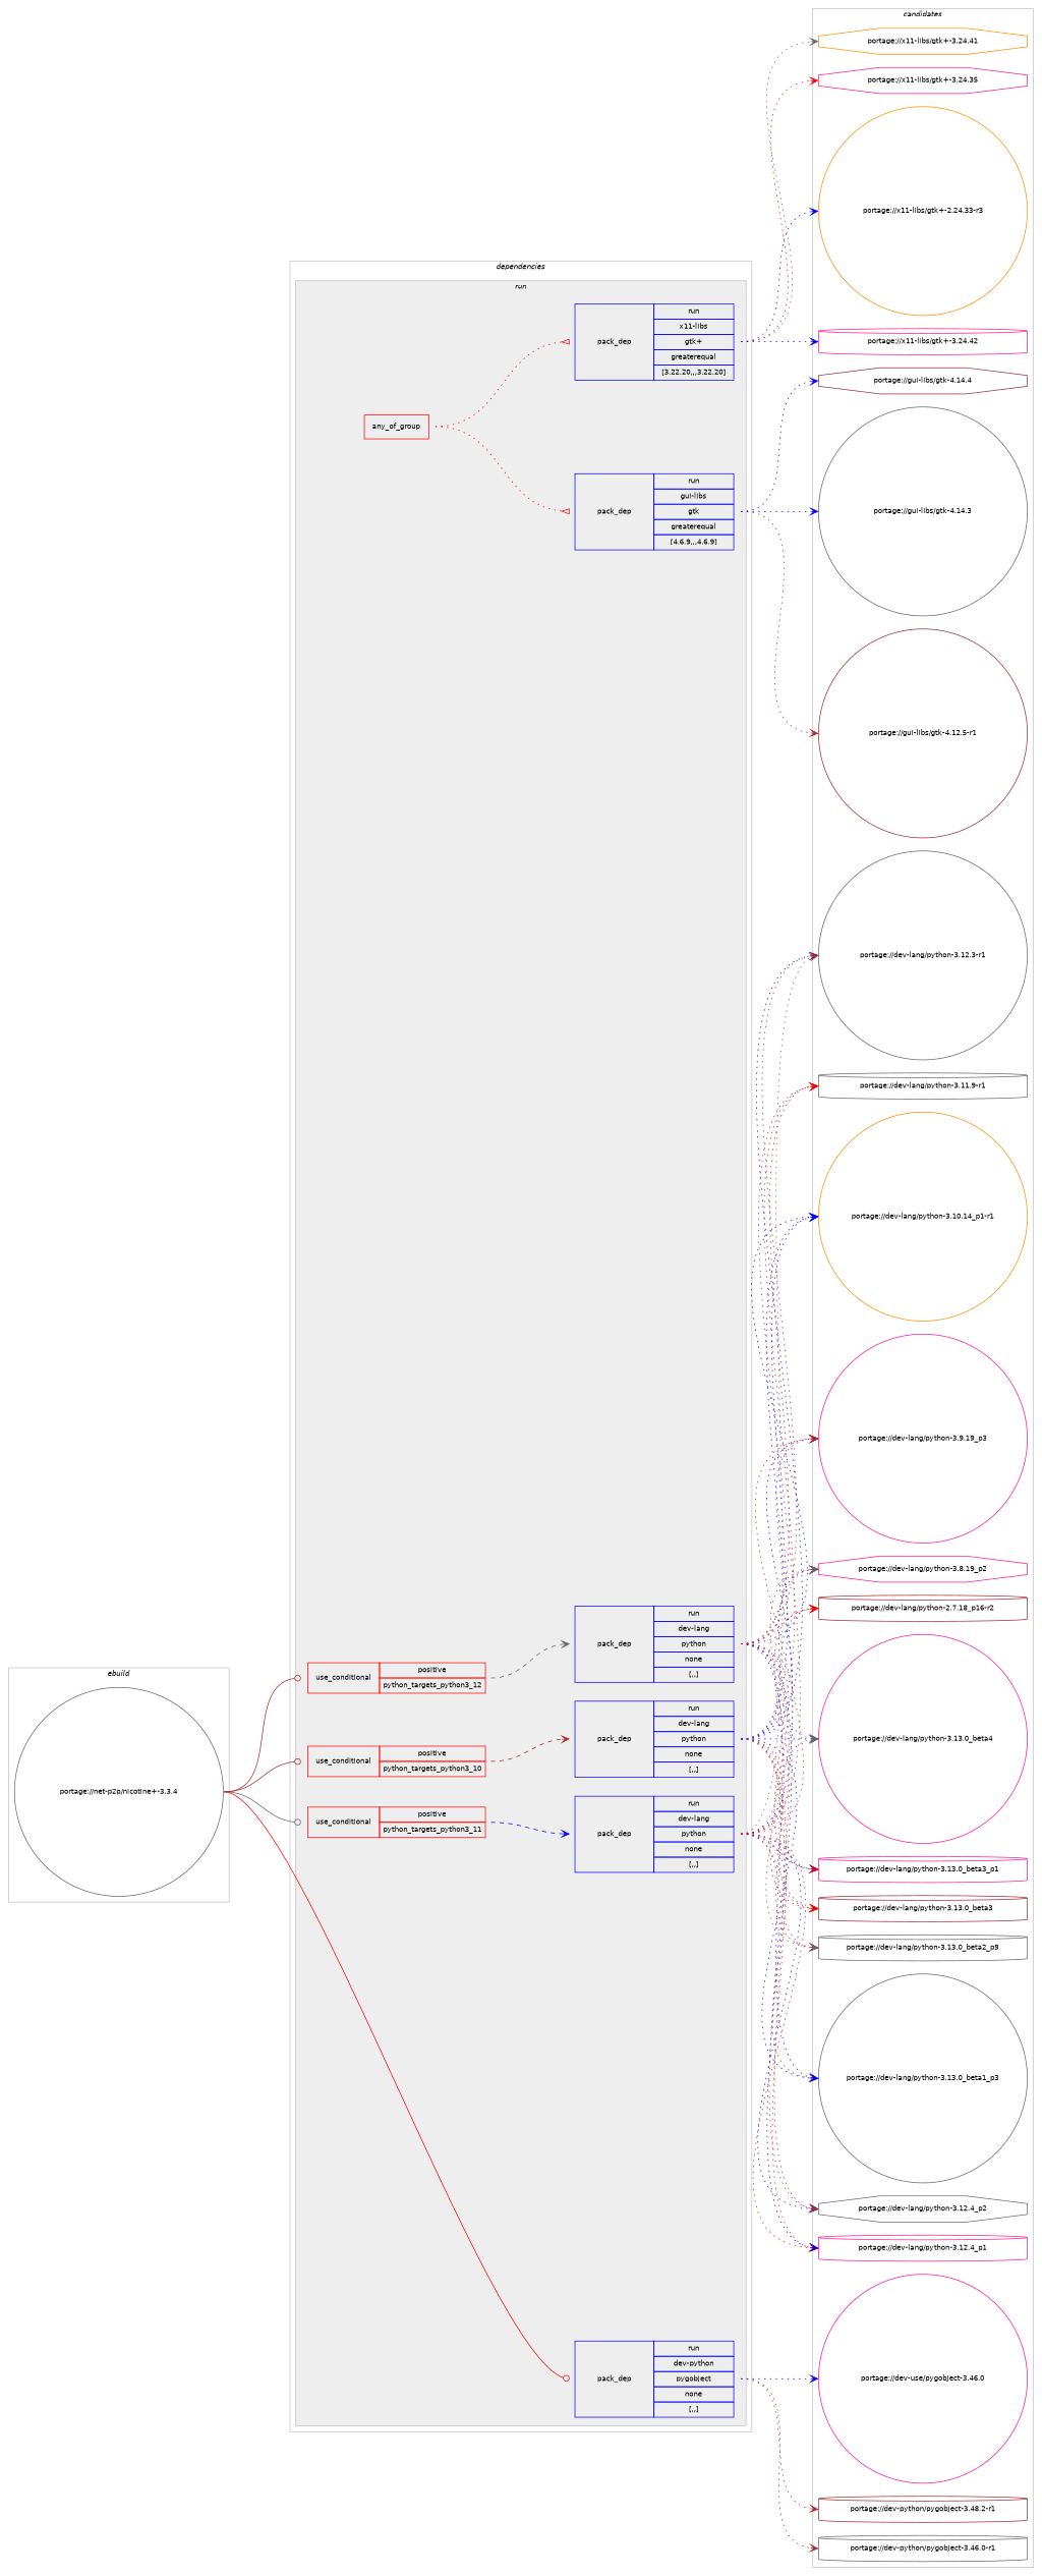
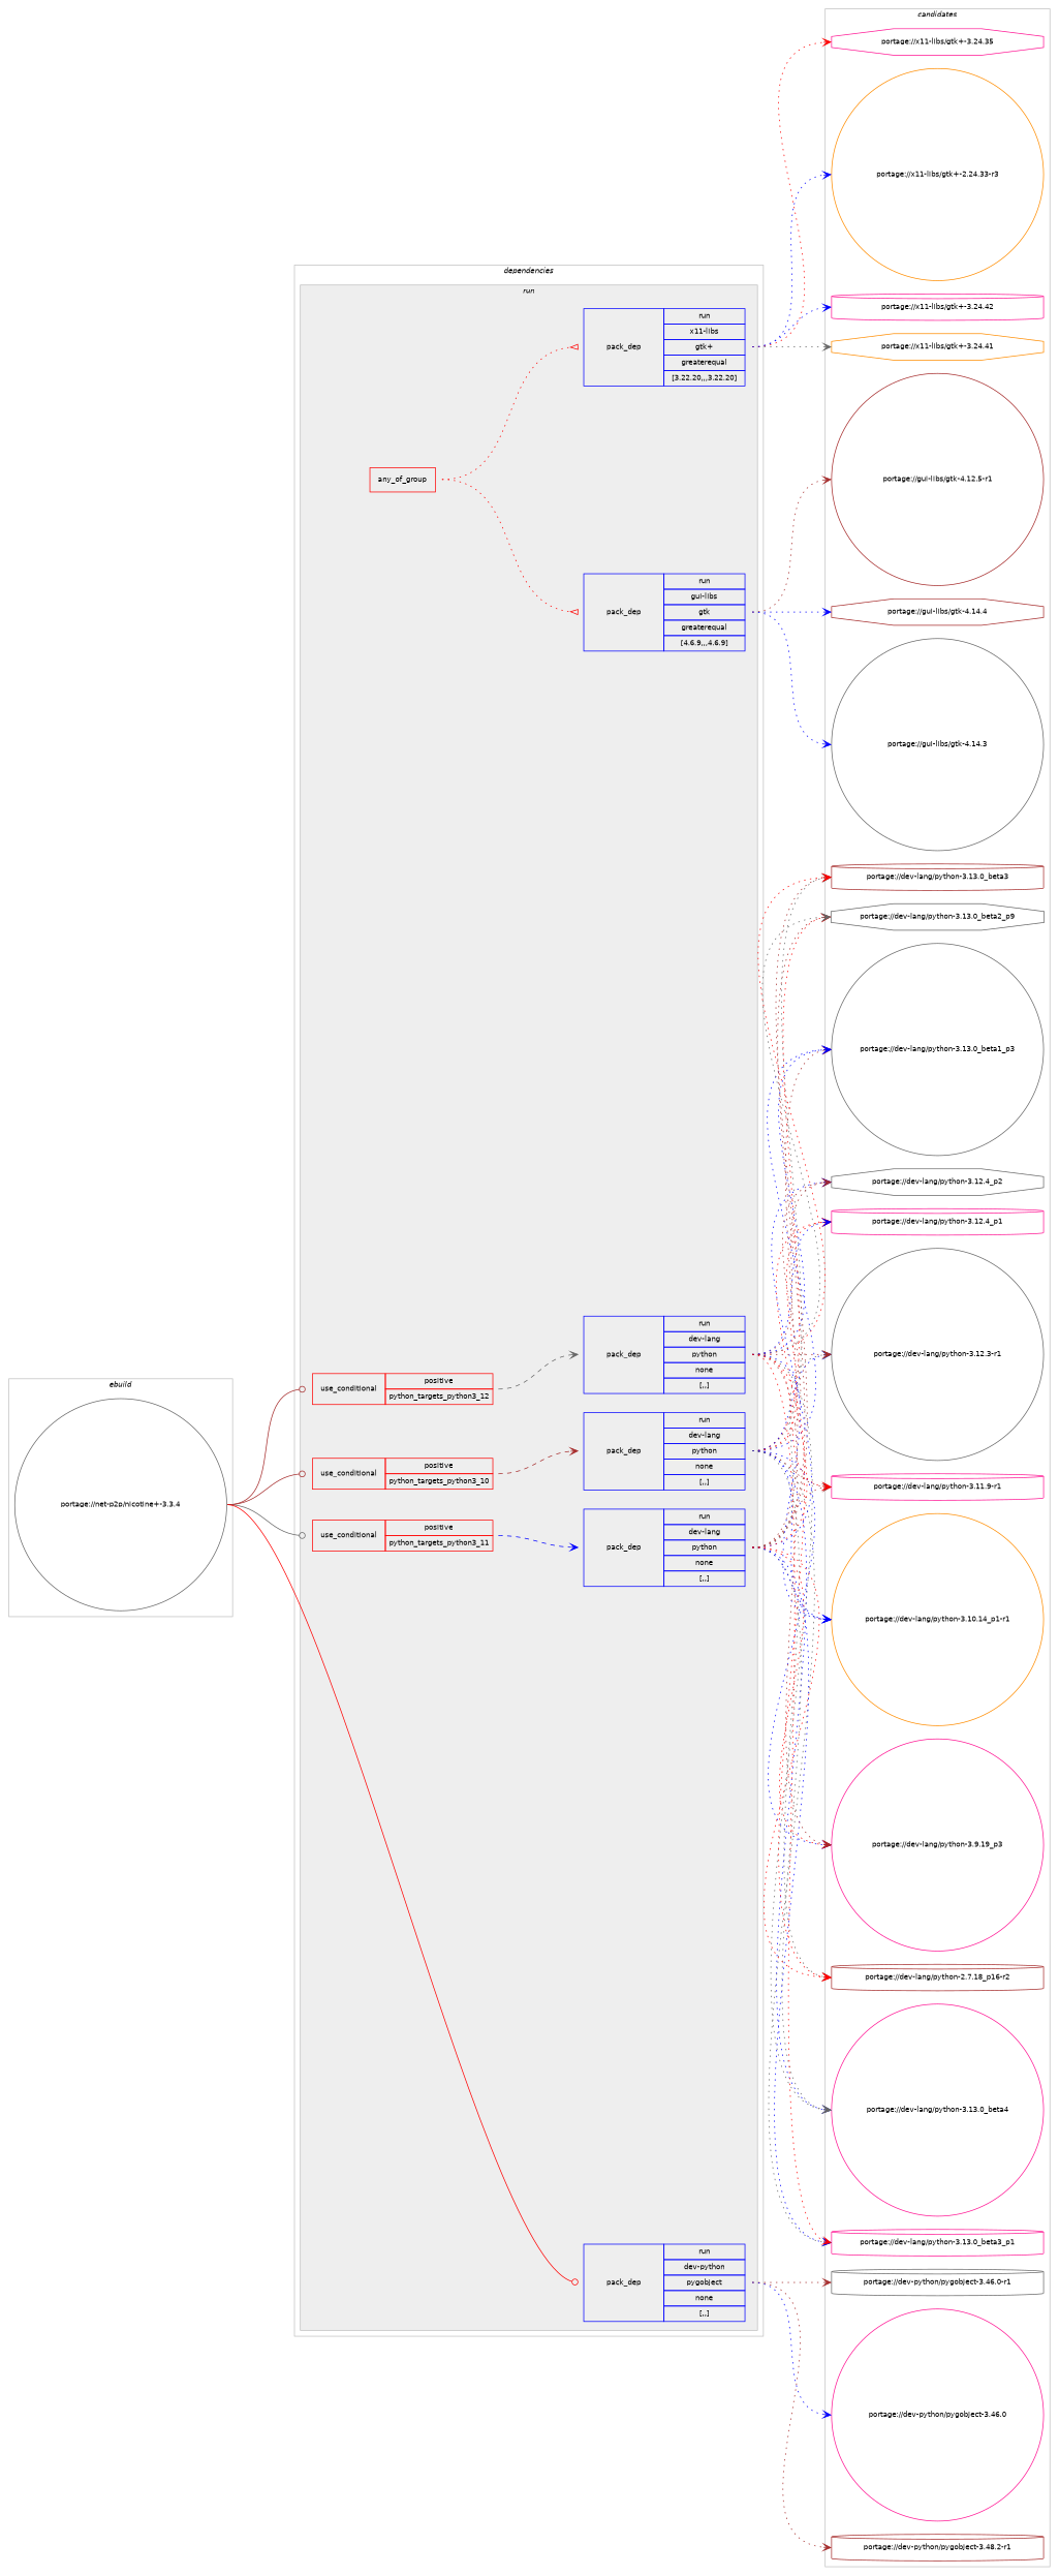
  digraph {
    compound=true
    concentrate=true
    fontname=Helvetica
    fontsize=10
    newrank=true
    rankdir=LR
    ranksep=1.5
    node [color=gray40 fontname=Helvetica fontsize=10 shape=circle]
    edge [arrowhead=vee color=blue headport=w style=dotted tailport=e weight=100]
    n1 [label="portage://net-p2p/nicotine+-3.3.4" width=4]
    n2 [color=blue label=<<TABLE BORDER="0" CELLBORDER="1" CELLSPACING="0" CELLPADDING="4" WIDTH="220"><TR><TD ROWSPAN="6" CELLPADDING="30">pack_dep</TD></TR><TR><TD WIDTH="110">run</TD></TR><TR><TD>gui-libs</TD></TR><TR><TD>gtk</TD></TR><TR><TD>greaterequal</TD></TR><TR><TD>[4.6.9,,,4.6.9]</TD></TR></TABLE>> shape=none]
    n3 [color=blue label=<<TABLE BORDER="0" CELLBORDER="1" CELLSPACING="0" CELLPADDING="4" WIDTH="220"><TR><TD ROWSPAN="6" CELLPADDING="30">pack_dep</TD></TR><TR><TD WIDTH="110">run</TD></TR><TR><TD>x11-libs</TD></TR><TR><TD>gtk+</TD></TR><TR><TD>greaterequal</TD></TR><TR><TD>[3.22.20,,,3.22.20]</TD></TR></TABLE>> shape=none]
    n4 [color=red label=<<TABLE BORDER="0" CELLBORDER="1" CELLSPACING="0" CELLPADDING="4"><TR><TD CELLPADDING="10">any_of_group</TD></TR></TABLE>> shape=none]
    n5 [color=blue label=<<TABLE BORDER="0" CELLBORDER="1" CELLSPACING="0" CELLPADDING="4" WIDTH="220"><TR><TD ROWSPAN="6" CELLPADDING="30">pack_dep</TD></TR><TR><TD WIDTH="110">run</TD></TR><TR><TD>dev-lang</TD></TR><TR><TD>python</TD></TR><TR><TD>none</TD></TR><TR><TD>[,,]</TD></TR></TABLE>> shape=none]
    n6 [color=red label=<<TABLE BORDER="0" CELLBORDER="1" CELLSPACING="0" CELLPADDING="4"><TR><TD ROWSPAN="3" CELLPADDING="10">use_conditional</TD></TR><TR><TD>positive</TD></TR><TR><TD>python_targets_python3_10</TD></TR></TABLE>> shape=none]
    n7 [color=blue label=<<TABLE BORDER="0" CELLBORDER="1" CELLSPACING="0" CELLPADDING="4" WIDTH="220"><TR><TD ROWSPAN="6" CELLPADDING="30">pack_dep</TD></TR><TR><TD WIDTH="110">run</TD></TR><TR><TD>dev-lang</TD></TR><TR><TD>python</TD></TR><TR><TD>none</TD></TR><TR><TD>[,,]</TD></TR></TABLE>> shape=none]
    n8 [color=red label=<<TABLE BORDER="0" CELLBORDER="1" CELLSPACING="0" CELLPADDING="4"><TR><TD ROWSPAN="3" CELLPADDING="10">use_conditional</TD></TR><TR><TD>positive</TD></TR><TR><TD>python_targets_python3_11</TD></TR></TABLE>> shape=none]
    n9 [color=blue label=<<TABLE BORDER="0" CELLBORDER="1" CELLSPACING="0" CELLPADDING="4" WIDTH="220"><TR><TD ROWSPAN="6" CELLPADDING="30">pack_dep</TD></TR><TR><TD WIDTH="110">run</TD></TR><TR><TD>dev-lang</TD></TR><TR><TD>python</TD></TR><TR><TD>none</TD></TR><TR><TD>[,,]</TD></TR></TABLE>> shape=none]
    n10 [color=red label=<<TABLE BORDER="0" CELLBORDER="1" CELLSPACING="0" CELLPADDING="4"><TR><TD ROWSPAN="3" CELLPADDING="10">use_conditional</TD></TR><TR><TD>positive</TD></TR><TR><TD>python_targets_python3_12</TD></TR></TABLE>> shape=none]
    n11 [color=blue label=<<TABLE BORDER="0" CELLBORDER="1" CELLSPACING="0" CELLPADDING="4" WIDTH="220"><TR><TD ROWSPAN="6" CELLPADDING="30">pack_dep</TD></TR><TR><TD WIDTH="110">run</TD></TR><TR><TD>dev-python</TD></TR><TR><TD>pygobject</TD></TR><TR><TD>none</TD></TR><TR><TD>[,,]</TD></TR></TABLE>> shape=none]
    n12 [color=brown label="portage://gui-libs/gtk-4.14.4" shape=octagon width=4]
    n13 [label="portage://gui-libs/gtk-4.14.3" width=4]
    n14 [color=brown label="portage://gui-libs/gtk-4.12.5-r1" width=4]
    n15 [color=deeppink label="portage://x11-libs/gtk+-3.24.42" shape=cylinder width=4]
    n16 [color=darkorange label="portage://x11-libs/gtk+-3.24.41" shape=octagon width=4]
    n17 [color=deeppink label="portage://x11-libs/gtk+-3.24.35" shape=octagon width=4]
    n18 [color=darkorange label="portage://x11-libs/gtk+-2.24.33-r3" width=4]
    n19 [color=deeppink label="portage://dev-lang/python-3.13.0_beta4" width=4]
    n20 [color=deeppink label="portage://dev-lang/python-3.13.0_beta3_p1" shape=cylinder width=4]
    n21 [color=brown label="portage://dev-lang/python-3.13.0_beta3" shape=cylinder width=4]
-   n22 [label="portage://dev-lang/python-3.13.0_beta2_p9" shape=cylinder width=4]
+   n22 [label="portage://dev-lang/python-3.13.0_beta2_p9" shape=octagon width=4]
    n23 [label="portage://dev-lang/python-3.13.0_beta1_p3" width=4]
    n24 [label="portage://dev-lang/python-3.12.4_p2" shape=octagon width=4]
    n25 [color=deeppink label="portage://dev-lang/python-3.12.4_p1" shape=cylinder width=4]
    n26 [label="portage://dev-lang/python-3.12.3-r1" width=4]
-   n27 [label="portage://dev-lang/python-3.11.9-r1" shape=cylinder width=4]
+   n27 [color=deeppink label="portage://dev-lang/python-3.11.9-r1" shape=cylinder width=4]
    n28 [color=darkorange label="portage://dev-lang/python-3.10.14_p1-r1" width=4]
    n29 [color=deeppink label="portage://dev-lang/python-3.9.19_p3" width=4]
-   n30 [color=deeppink label="portage://dev-lang/python-3.8.19_p2" shape=octagon width=4]
    n31 [color=brown label="portage://dev-lang/python-2.7.18_p16-r2" shape=cylinder width=4]
    n32 [color=brown label="portage://dev-python/pygobject-3.48.2-r1" shape=cylinder width=4]
    n33 [label="portage://dev-python/pygobject-3.46.0-r1" shape=cylinder width=4]
-   n34 [color=deeppink label="portage://dev-use/pygobject-3.46.0" width=4]
+   n34 [color=deeppink label="portage://dev-python/pygobject-3.46.0" width=4]
    subgraph cluster_1 {
      color=gray
      label=<<i>ebuild</i>>
      n1
    }
    subgraph cluster_2 {
      color=gray
      label=<<i>dependencies</i>>
      subgraph cluster_3 {
        color=gray
        fillcolor="#eeeeee"
        label=<<i>compile</i>>
        style=filled
      }
      subgraph cluster_4 {
        color=gray
        fillcolor="#eeeeee"
        label=<<i>compile and run</i>>
        style=filled
      }
      subgraph cluster_5 {
        color=gray
        fillcolor="#eeeeee"
        label=<<i>run</i>>
        style=filled
        subgraph sub_6 {
          color=gray
          fillcolor="#eeeeee"
          label=<<i>run</i>>
          style=filled
          n4
          subgraph sub_7 {
            color=gray
            fillcolor="#eeeeee"
            label=<<i>run</i>>
            style=filled
            n2
          }
          subgraph sub_8 {
            color=gray
            fillcolor="#eeeeee"
            label=<<i>run</i>>
            style=filled
            n3
          }
        }
        subgraph sub_9 {
          color=gray
          fillcolor="#eeeeee"
          label=<<i>run</i>>
          style=filled
          n6
          subgraph sub_10 {
            color=gray
            fillcolor="#eeeeee"
            label=<<i>run</i>>
            style=filled
            n5
          }
        }
        subgraph sub_11 {
          color=gray
          fillcolor="#eeeeee"
          label=<<i>run</i>>
          style=filled
          n8
          subgraph sub_12 {
            color=gray
            fillcolor="#eeeeee"
            label=<<i>run</i>>
            style=filled
            n7
          }
        }
        subgraph sub_13 {
          color=gray
          fillcolor="#eeeeee"
          label=<<i>run</i>>
          style=filled
          n10
          subgraph sub_14 {
            color=gray
            fillcolor="#eeeeee"
            label=<<i>run</i>>
            style=filled
            n9
          }
        }
        subgraph sub_15 {
          color=gray
          fillcolor="#eeeeee"
          label=<<i>run</i>>
          style=filled
          n11
        }
      }
    }
    subgraph cluster_16 {
      color=gray
      label=<<i>candidates</i>>
      rank=same
      subgraph sub_17 {
        color=black
        label=<<i>candidates</i>>
        nodesep=1
        rank=same
        n12
        n13
        n14
      }
      subgraph sub_18 {
        color=black
        label=<<i>candidates</i>>
        nodesep=1
        rank=same
        n15
        n16
        n17
        n18
      }
      subgraph sub_19 {
        color=black
        label=<<i>candidates</i>>
        nodesep=1
        rank=same
        n19
        n20
        n21
        n22
        n23
        n24
        n25
        n26
        n27
        n28
        n29
-       n30
        n31
      }
      subgraph sub_20 {
        color=black
        label=<<i>candidates</i>>
        nodesep=1
        rank=same
        n19
        n20
        n21
        n22
        n23
        n24
        n25
        n26
        n27
        n28
        n29
-       n30
        n31
      }
      subgraph sub_21 {
        color=black
        label=<<i>candidates</i>>
        nodesep=1
        rank=same
        n19
        n20
        n21
        n22
        n23
        n24
        n25
        n26
        n27
        n28
        n29
-       n30
        n31
      }
      subgraph sub_22 {
        color=black
        label=<<i>candidates</i>>
        nodesep=1
        rank=same
        n32
        n33
        n34
      }
    }
    n1 -> n6 [arrowhead=odot color=brown style=solid weight=20]
    n1 -> n8 [arrowhead=odot color=gray40 style=solid weight=20]
    n1 -> n10 [arrowhead=odot color=brown style=solid weight=20]
    n1 -> n11 [arrowhead=odot color=red style=solid weight=20]
    n2 -> n12
    n2 -> n13
    n2 -> n14 [color=brown]
    n3 -> n15
    n3 -> n16 [color=gray40]
    n3 -> n17 [color=red]
    n3 -> n18
    n4 -> n2 [arrowhead=oinv color=red weight=20]
    n4 -> n3 [arrowhead=oinv color=red weight=20]
    n5 -> n19
    n5 -> n20 [color=gray40]
    n5 -> n21 [color=gray40]
    n5 -> n22 [color=red]
    n5 -> n23
    n5 -> n24 [color=brown]
    n5 -> n25 [color=red]
    n5 -> n26
    n5 -> n27 [color=brown]
    n5 -> n28
    n5 -> n29
-   n5 -> n30
    n5 -> n31 [color=gray40]
    n6 -> n5 [color=brown style=dashed weight=20]
    n7 -> n19 [color=gray40]
    n7 -> n20
    n7 -> n21 [color=brown]
    n7 -> n22 [color=brown]
    n7 -> n23 [color=brown]
    n7 -> n24
    n7 -> n25 [color=red]
    n7 -> n26 [color=gray40]
    n7 -> n27 [color=brown]
    n7 -> n28
    n7 -> n29 [color=red]
-   n7 -> n30 [color=brown]
    n7 -> n31 [color=red]
    n8 -> n7 [style=dashed weight=20]
    n9 -> n19 [color=gray40]
    n9 -> n20 [color=red]
    n9 -> n21 [color=red]
    n9 -> n22 [color=gray40]
    n9 -> n23
    n9 -> n24 [color=brown]
    n9 -> n25
    n9 -> n26 [color=brown]
    n9 -> n27 [color=red]
    n9 -> n28
    n9 -> n29 [color=brown]
-   n9 -> n30 [color=gray40]
    n9 -> n31 [color=red]
    n10 -> n9 [color=gray40 style=dashed weight=20]
    n11 -> n32 [color=brown]
    n11 -> n33 [color=brown]
    n11 -> n34
  }
